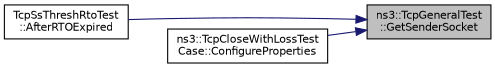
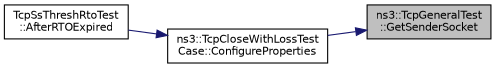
  digraph {
    rankdir=RL
    node [color=black fillcolor=white fontname=Helvetica fontsize=10 shape=record style=filled]
    edge [color=midnightblue dir=back fontname=Helvetica fontsize=10 labelfontname=Helvetica labelfontsize=10 style=solid]
    n1 [fillcolor=grey75 fontcolor=black height=0.2 label="ns3::TcpGeneralTest\l::GetSenderSocket" width=0.4]
    n2 [height=0.2 label="TcpSsThreshRtoTest\l::AfterRTOExpired" width=0.4]
    n3 [height=0.2 label="ns3::TcpCloseWithLossTest\lCase::ConfigureProperties" width=0.4]
-   n1 -> n2
+   n3 -> n2
    n1 -> n3
  }
